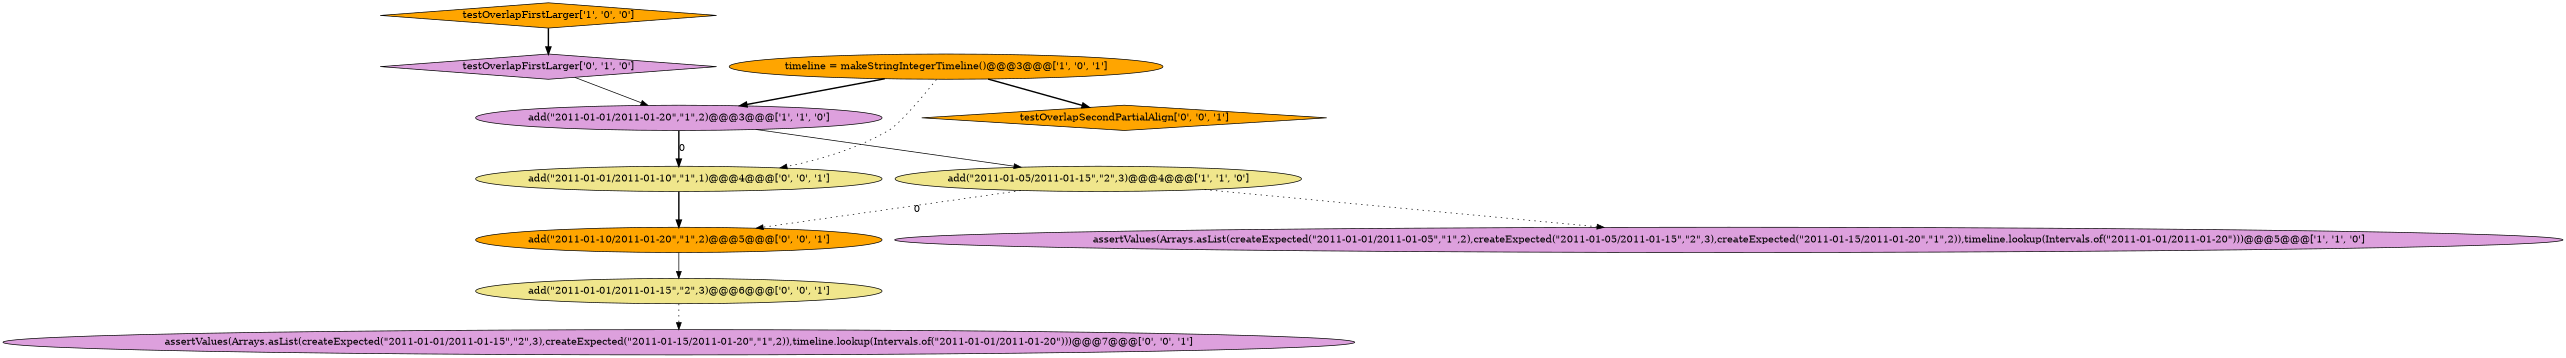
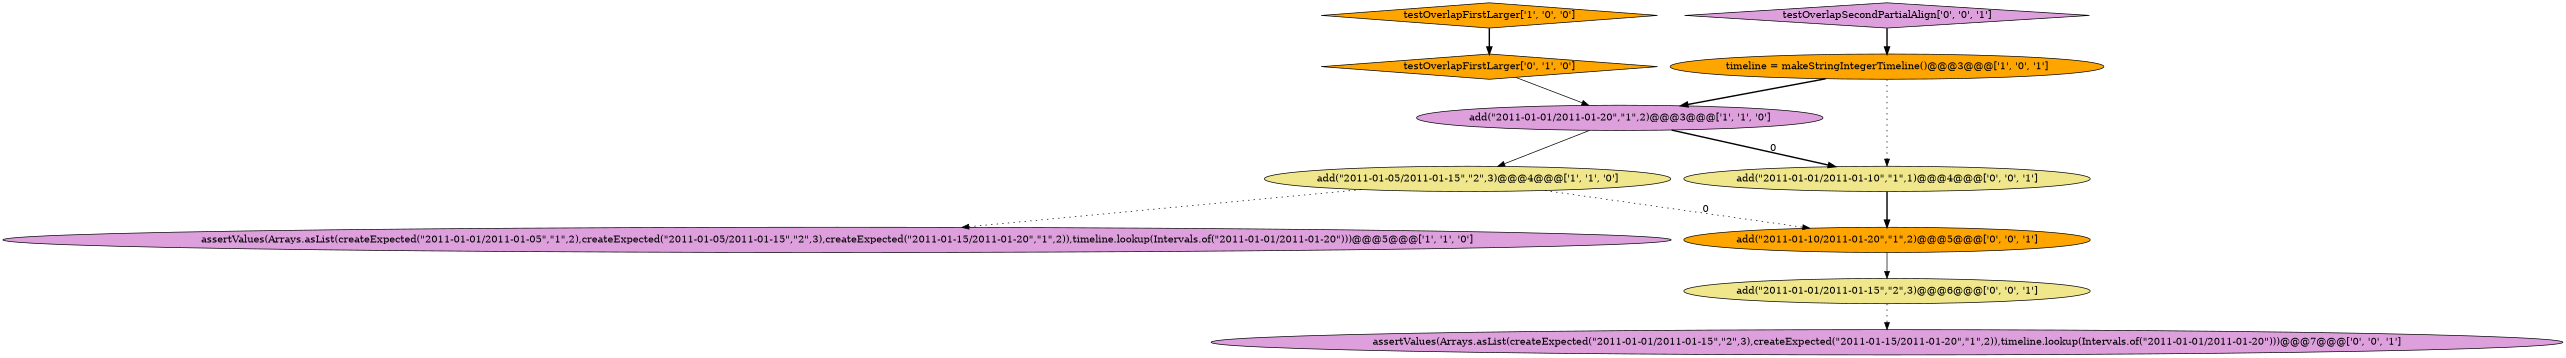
  digraph {
    node [fillcolor=plum shape=ellipse style=filled]
    edge [style=bold]
    n1 [fillcolor=khaki label="add(\"2011-01-01/2011-01-10\",\"1\",1)@@@4@@@['0', '0', '1']"]
    n2 [fillcolor=orange label="add(\"2011-01-10/2011-01-20\",\"1\",2)@@@5@@@['0', '0', '1']"]
    n3 [fillcolor=khaki label="add(\"2011-01-01/2011-01-15\",\"2\",3)@@@6@@@['0', '0', '1']"]
    n4 [label="assertValues(Arrays.asList(createExpected(\"2011-01-01/2011-01-15\",\"2\",3),createExpected(\"2011-01-15/2011-01-20\",\"1\",2)),timeline.lookup(Intervals.of(\"2011-01-01/2011-01-20\")))@@@7@@@['0', '0', '1']"]
-   n5 [label="testOverlapFirstLarger['0', '1', '0']" shape=diamond]
+   n5 [fillcolor=orange label="testOverlapFirstLarger['0', '1', '0']" shape=diamond]
    n6 [label="add(\"2011-01-01/2011-01-20\",\"1\",2)@@@3@@@['1', '1', '0']"]
    n7 [fillcolor=khaki label="add(\"2011-01-05/2011-01-15\",\"2\",3)@@@4@@@['1', '1', '0']"]
    n8 [label="assertValues(Arrays.asList(createExpected(\"2011-01-01/2011-01-05\",\"1\",2),createExpected(\"2011-01-05/2011-01-15\",\"2\",3),createExpected(\"2011-01-15/2011-01-20\",\"1\",2)),timeline.lookup(Intervals.of(\"2011-01-01/2011-01-20\")))@@@5@@@['1', '1', '0']"]
    n9 [fillcolor=orange label="testOverlapFirstLarger['1', '0', '0']" shape=diamond]
    n10 [fillcolor=orange label="timeline = makeStringIntegerTimeline()@@@3@@@['1', '0', '1']"]
-   n11 [fillcolor=orange label="testOverlapSecondPartialAlign['0', '0', '1']" shape=diamond]
+   n11 [label="testOverlapSecondPartialAlign['0', '0', '1']" shape=diamond]
    n1 -> n2
    n2 -> n3 [style=solid]
    n3 -> n4 [style=dotted]
    n5 -> n6 [style=solid]
    n6 -> n1 [label=0]
    n6 -> n7 [style=solid]
    n7 -> n2 [label=0 style=dotted]
    n7 -> n8 [style=dotted]
    n9 -> n5
    n10 -> n1 [style=dotted]
    n10 -> n6
-   n10 -> n11
+   n11 -> n10
  }
